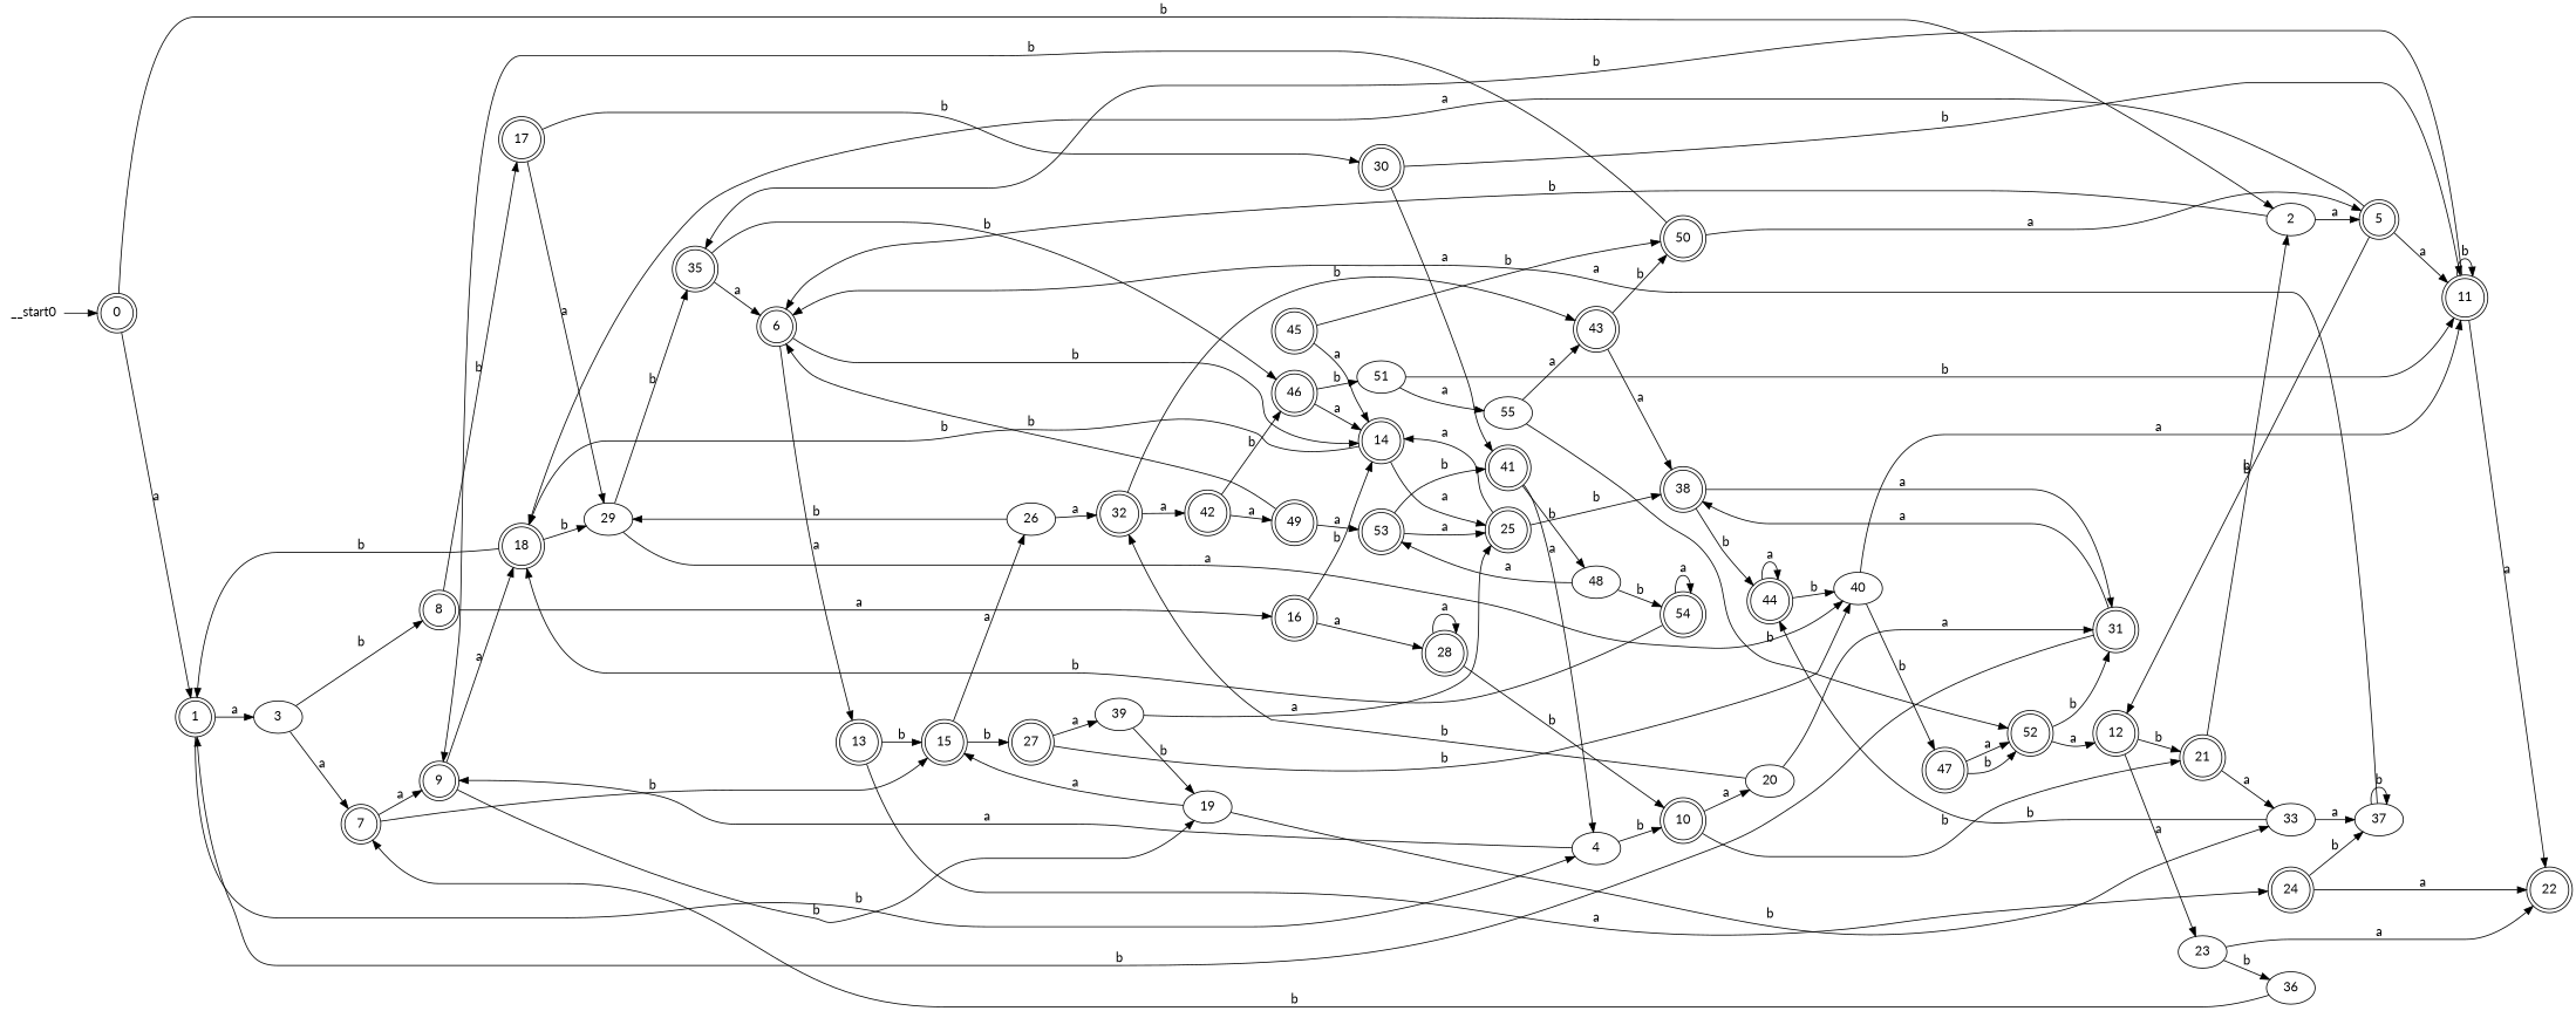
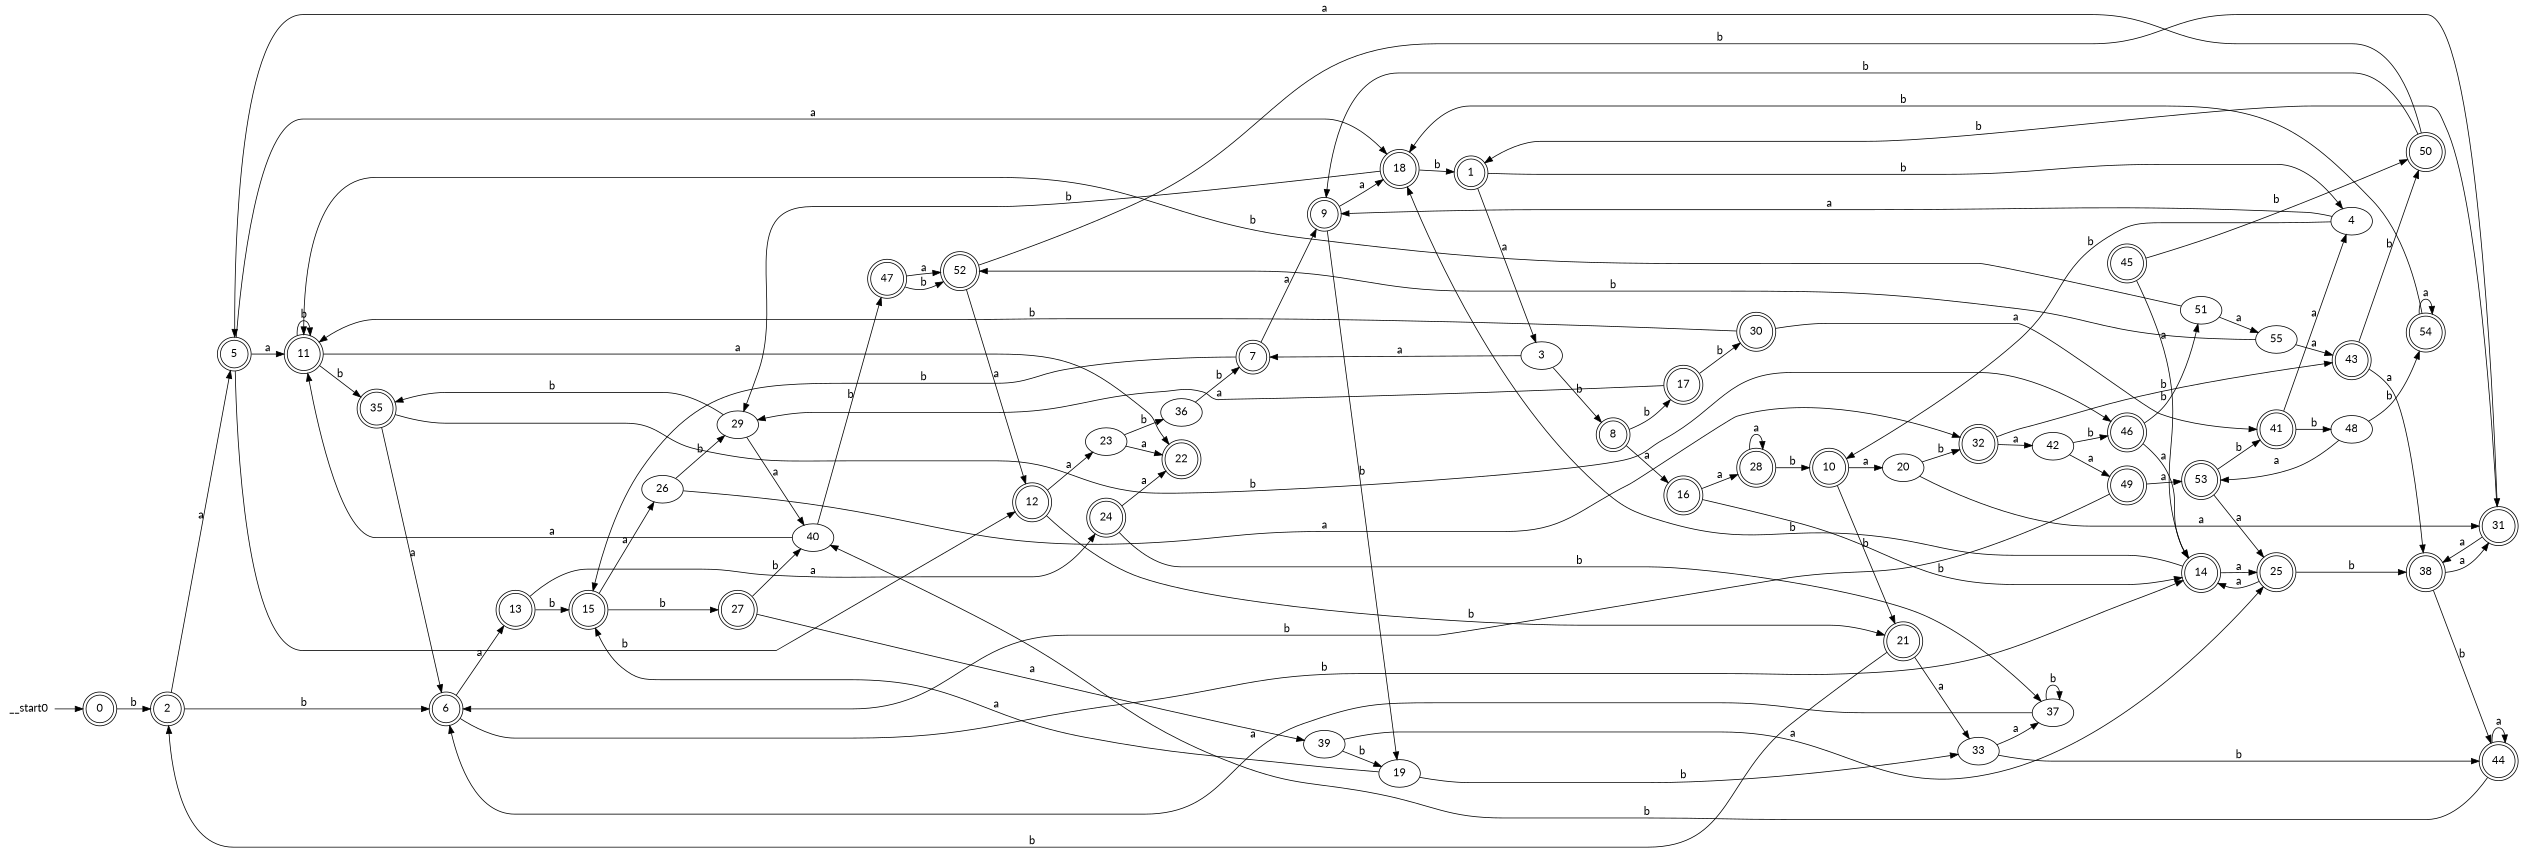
  digraph {
    fontname=Lato
    rankdir=LR
    node [fontname=Lato shape=doublecircle]
    edge [fontname=Lato]
    __start0 [shape=none]
    0
    1
-   2 [shape=ellipse]
+   2
    3 [shape=""]
    4 [shape=""]
    5
    6
    7
    8
    9
    10
    11
    12
    18
    13
    14
    15
    16
    17
    19 [shape=""]
    20 [shape=""]
    21
    22
    35
    23 [shape=""]
    24
    25
    26 [shape=""]
    27
    28
    29 [shape=""]
    30
    33 [shape=ellipse]
    31
    32
    36 [shape=""]
    37 [shape=""]
    38
    39 [shape=""]
    40 [shape=""]
    41
-   42
+   42 [shape=ellipse]
    43
    44
    46
    47
    48 [shape=""]
    49
    50
    45
    51 [shape=""]
    52
    53
    54
    55 [shape=""]
    __start0 -> 0
-   0 -> 1 [label=a]
    0 -> 2 [label=b]
    1 -> 3 [label=a]
    1 -> 4 [label=b]
    2 -> 5 [label=a]
    2 -> 6 [label=b]
    3 -> 7 [label=a]
    3 -> 8 [label=b]
    4 -> 9 [label=a]
    4 -> 10 [label=b]
    5 -> 11 [label=a]
    5 -> 12 [label=b]
    5 -> 18 [label=a]
    6 -> 13 [label=a]
    6 -> 14 [label=b]
    7 -> 9 [label=a]
    7 -> 15 [label=b]
    8 -> 16 [label=a]
    8 -> 17 [label=b]
    9 -> 18 [label=a]
    9 -> 19 [label=b]
    10 -> 20 [label=a]
    10 -> 21 [label=b]
    11 -> 11 [label=b]
    11 -> 22 [label=a]
    11 -> 35 [label=b]
    12 -> 21 [label=b]
    12 -> 23 [label=a]
    18 -> 1 [label=b]
    18 -> 29 [label=b]
    13 -> 15 [label=b]
    13 -> 24 [label=a]
    14 -> 18 [label=b]
    14 -> 25 [label=a]
    15 -> 26 [label=a]
    15 -> 27 [label=b]
    16 -> 14 [label=b]
    16 -> 28 [label=a]
    17 -> 29 [label=a]
    17 -> 30 [label=b]
    19 -> 15 [label=a]
    19 -> 33 [label=b]
    20 -> 31 [label=a]
    20 -> 32 [label=b]
    21 -> 2 [label=b]
    21 -> 33 [label=a]
    35 -> 6 [label=a]
    35 -> 46 [label=b]
    23 -> 22 [label=a]
    23 -> 36 [label=b]
    24 -> 22 [label=a]
    24 -> 37 [label=b]
    25 -> 14 [label=a]
    25 -> 38 [label=b]
    26 -> 29 [label=b]
    26 -> 32 [label=a]
    27 -> 39 [label=a]
    27 -> 40 [label=b]
    28 -> 10 [label=b]
    28 -> 28 [label=a]
    29 -> 35 [label=b]
    29 -> 40 [label=a]
    30 -> 11 [label=b]
    30 -> 41 [label=a]
    33 -> 37 [label=a]
    33 -> 44 [label=b]
    31 -> 1 [label=b]
    31 -> 38 [label=a]
    32 -> 42 [label=a]
    32 -> 43 [label=b]
    36 -> 7 [label=b]
    37 -> 6 [label=a]
    37 -> 37 [label=b]
    38 -> 31 [label=a]
    38 -> 44 [label=b]
    39 -> 19 [label=b]
    39 -> 25 [label=a]
    40 -> 11 [label=a]
    40 -> 47 [label=b]
    41 -> 4 [label=a]
    41 -> 48 [label=b]
    42 -> 46 [label=b]
    42 -> 49 [label=a]
    43 -> 38 [label=a]
    43 -> 50 [label=b]
    44 -> 40 [label=b]
    44 -> 44 [label=a]
    46 -> 14 [label=a]
    46 -> 51 [label=b]
    47 -> 52 [label=a]
    47 -> 52 [label=b]
    48 -> 53 [label=a]
    48 -> 54 [label=b]
    49 -> 6 [label=b]
    49 -> 53 [label=a]
    50 -> 5 [label=a]
    50 -> 9 [label=b]
    45 -> 14 [label=a]
    45 -> 50 [label=b]
    51 -> 11 [label=b]
    51 -> 55 [label=a]
    52 -> 12 [label=a]
    52 -> 31 [label=b]
    53 -> 25 [label=a]
    53 -> 41 [label=b]
    54 -> 18 [label=b]
    54 -> 54 [label=a]
    55 -> 43 [label=a]
    55 -> 52 [label=b]
  }
